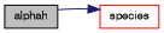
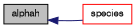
  digraph {
    rankdir=LR
    node [fontname=FreeSans fontsize=10 shape=record]
    n1 [color=black fillcolor=grey75 fontcolor=black height=0.2 label=alphah style=filled width=0.4]
    n2 [color=red height=0.2 label=species width=0.4]
-   n2 -> n1 [color=midnightblue dir=back fontname=FreeSans fontsize=10 labelfontname=FreeSans labelfontsize=10 style=solid]
+   n1 -> n2 [color=midnightblue dir=back fontname=FreeSans fontsize=10 labelfontname=FreeSans labelfontsize=10 style=solid]
  }
